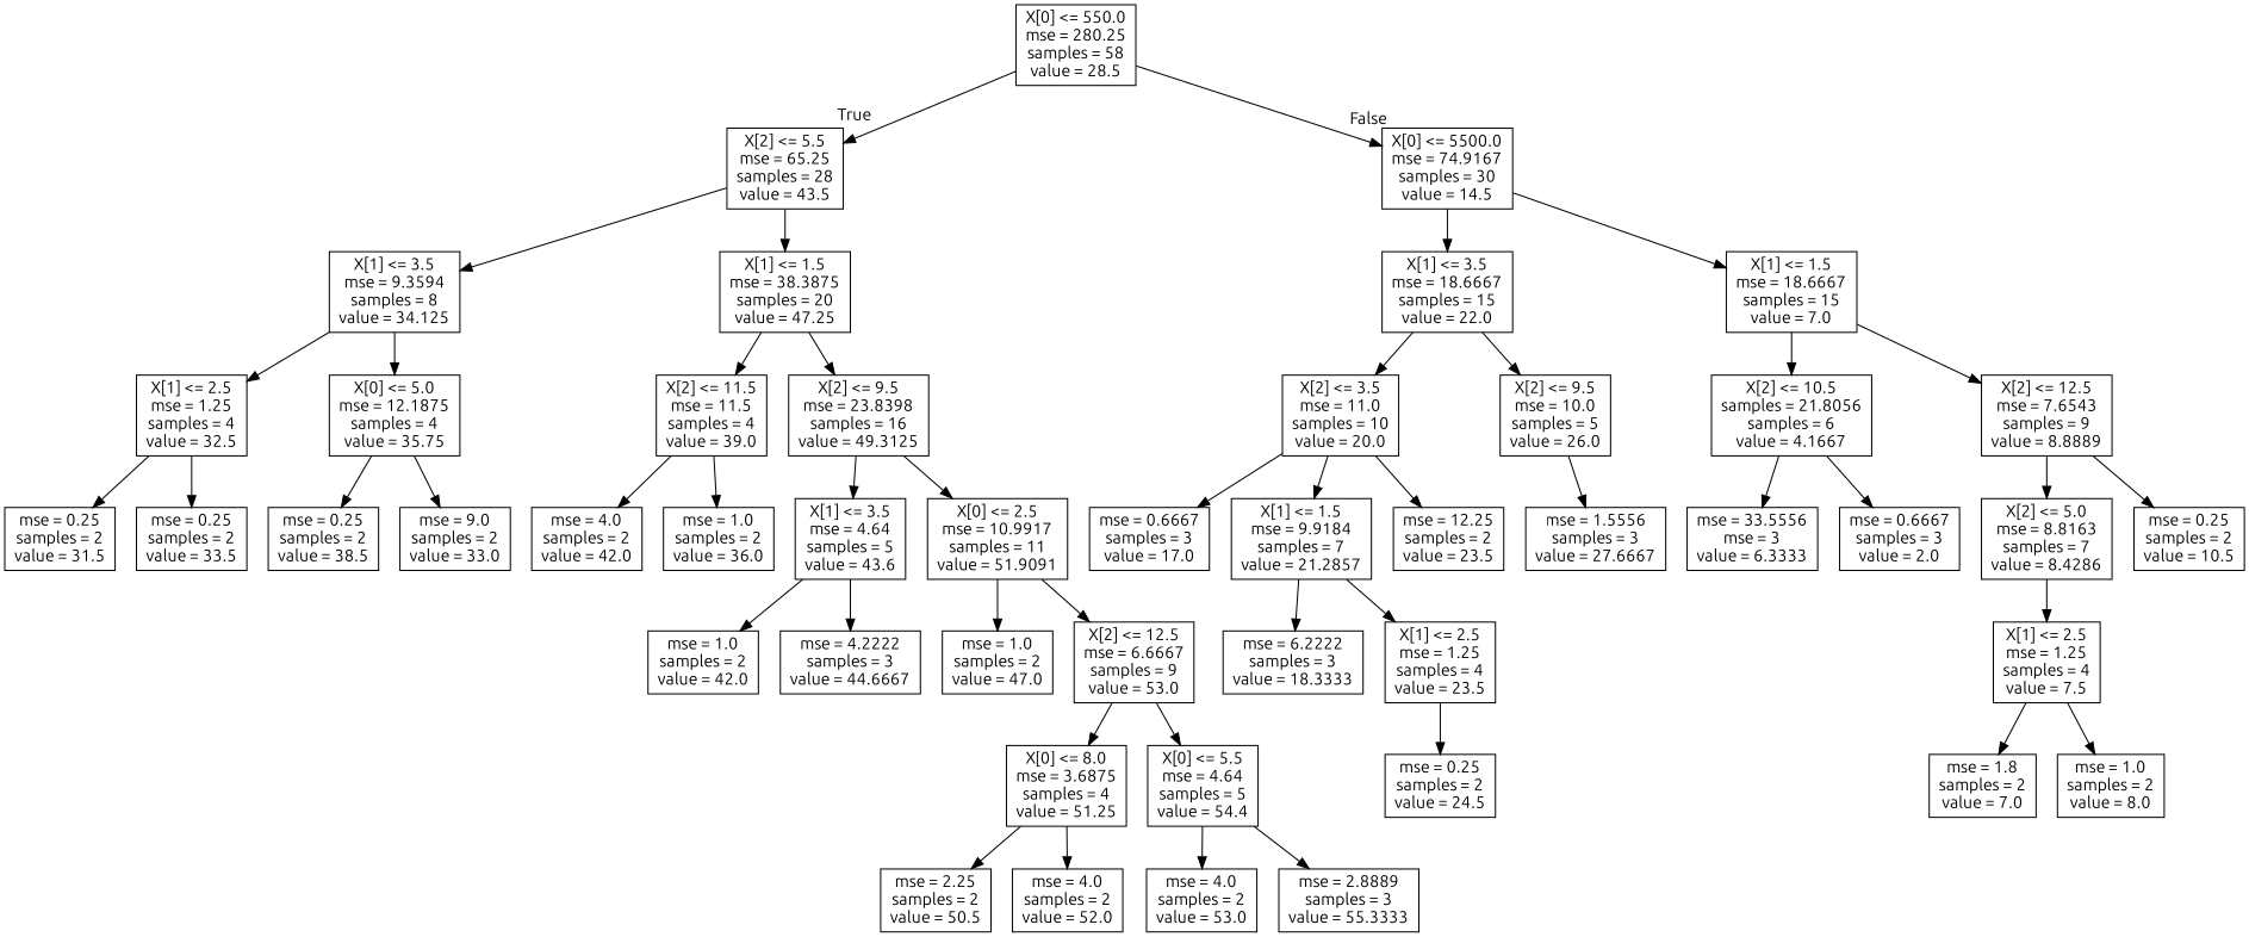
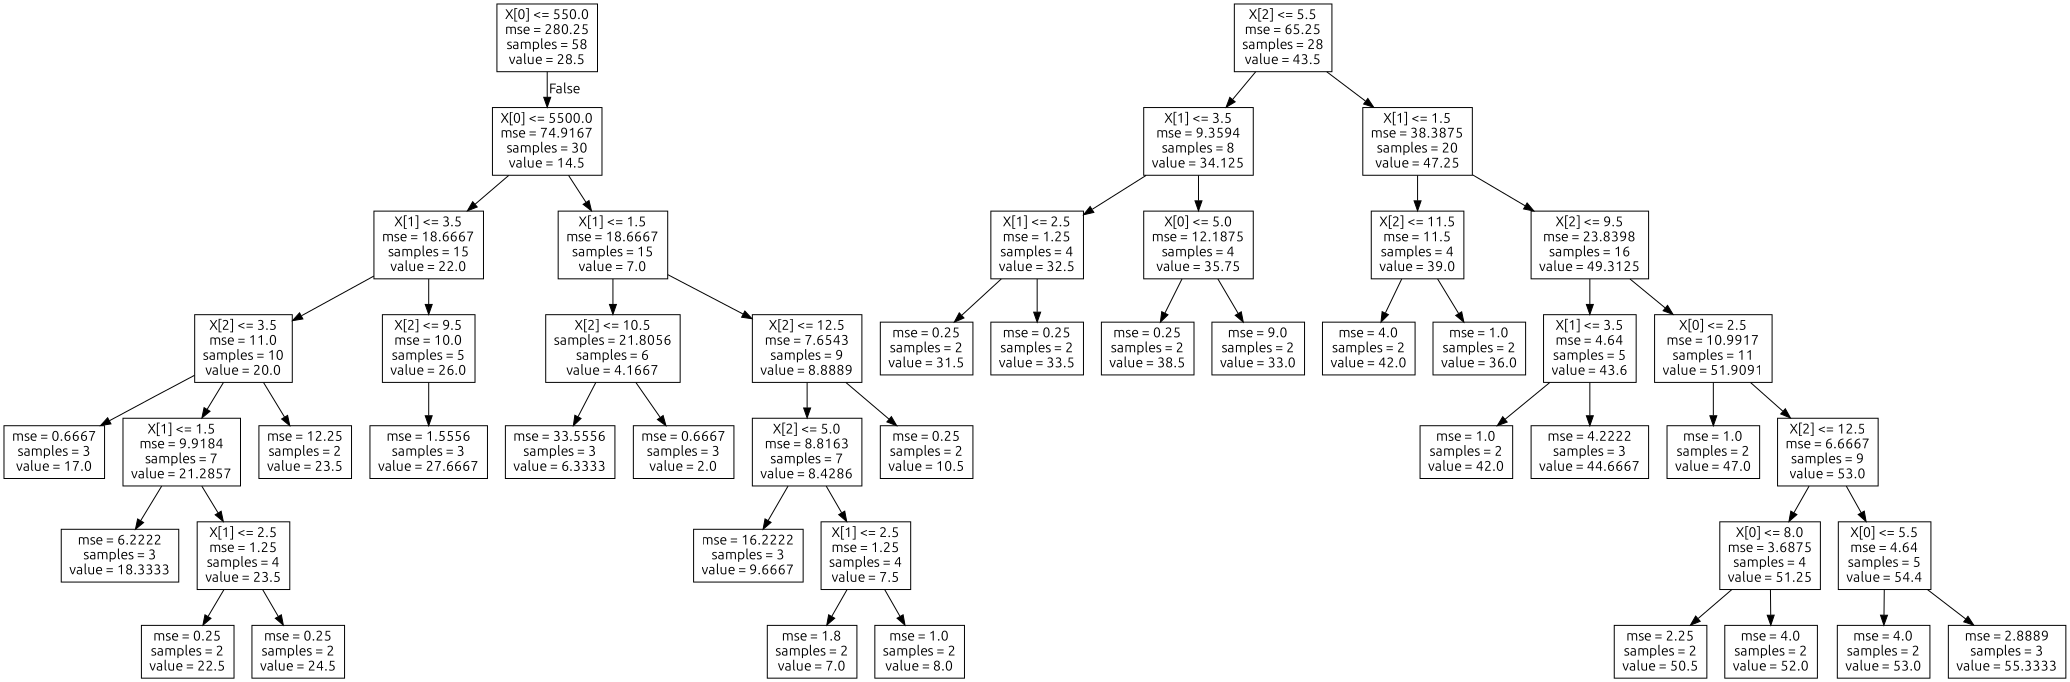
  digraph {
    fontname=Ubuntu
    node [fontname=Ubuntu shape=box]
    edge [fontname=Ubuntu]
    n1 [label="X[0] <= 550.0\nmse = 280.25\nsamples = 58\nvalue = 28.5"]
    n2 [label="X[2] <= 5.5\nmse = 65.25\nsamples = 28\nvalue = 43.5"]
    n3 [label="X[0] <= 5500.0\nmse = 74.9167\nsamples = 30\nvalue = 14.5"]
    n4 [label="X[1] <= 3.5\nmse = 9.3594\nsamples = 8\nvalue = 34.125"]
    n5 [label="X[1] <= 1.5\nmse = 38.3875\nsamples = 20\nvalue = 47.25"]
    n6 [label="X[1] <= 3.5\nmse = 18.6667\nsamples = 15\nvalue = 22.0"]
    n7 [label="X[1] <= 1.5\nmse = 18.6667\nsamples = 15\nvalue = 7.0"]
    n8 [label="X[1] <= 2.5\nmse = 1.25\nsamples = 4\nvalue = 32.5"]
    n9 [label="X[0] <= 5.0\nmse = 12.1875\nsamples = 4\nvalue = 35.75"]
    n10 [label="X[2] <= 11.5\nmse = 11.5\nsamples = 4\nvalue = 39.0"]
    n11 [label="X[2] <= 9.5\nmse = 23.8398\nsamples = 16\nvalue = 49.3125"]
    n12 [label="mse = 0.25\nsamples = 2\nvalue = 31.5"]
    n13 [label="mse = 0.25\nsamples = 2\nvalue = 33.5"]
    n14 [label="mse = 0.25\nsamples = 2\nvalue = 38.5"]
    n15 [label="mse = 9.0\nsamples = 2\nvalue = 33.0"]
    n16 [label="mse = 4.0\nsamples = 2\nvalue = 42.0"]
    n17 [label="mse = 1.0\nsamples = 2\nvalue = 36.0"]
    n18 [label="X[1] <= 3.5\nmse = 4.64\nsamples = 5\nvalue = 43.6"]
    n19 [label="X[0] <= 2.5\nmse = 10.9917\nsamples = 11\nvalue = 51.9091"]
    n20 [label="mse = 1.0\nsamples = 2\nvalue = 42.0"]
    n21 [label="mse = 4.2222\nsamples = 3\nvalue = 44.6667"]
    n22 [label="mse = 1.0\nsamples = 2\nvalue = 47.0"]
    n23 [label="X[2] <= 12.5\nmse = 6.6667\nsamples = 9\nvalue = 53.0"]
    n24 [label="X[0] <= 8.0\nmse = 3.6875\nsamples = 4\nvalue = 51.25"]
    n25 [label="X[0] <= 5.5\nmse = 4.64\nsamples = 5\nvalue = 54.4"]
    n26 [label="mse = 2.25\nsamples = 2\nvalue = 50.5"]
    n27 [label="mse = 4.0\nsamples = 2\nvalue = 52.0"]
    n28 [label="mse = 4.0\nsamples = 2\nvalue = 53.0"]
    n29 [label="mse = 2.8889\nsamples = 3\nvalue = 55.3333"]
    n30 [label="X[2] <= 3.5\nmse = 11.0\nsamples = 10\nvalue = 20.0"]
    n31 [label="X[2] <= 9.5\nmse = 10.0\nsamples = 5\nvalue = 26.0"]
    n32 [label="X[2] <= 10.5\nsamples = 21.8056\nsamples = 6\nvalue = 4.1667"]
    n33 [label="X[2] <= 12.5\nmse = 7.6543\nsamples = 9\nvalue = 8.8889"]
    n34 [label="mse = 0.6667\nsamples = 3\nvalue = 17.0"]
    n35 [label="X[1] <= 1.5\nmse = 9.9184\nsamples = 7\nvalue = 21.2857"]
    n36 [label="mse = 12.25\nsamples = 2\nvalue = 23.5"]
    n37 [label="mse = 1.5556\nsamples = 3\nvalue = 27.6667"]
    n38 [label="mse = 6.2222\nsamples = 3\nvalue = 18.3333"]
    n39 [label="X[1] <= 2.5\nmse = 1.25\nsamples = 4\nvalue = 23.5"]
+   n40 [label="mse = 0.25\nsamples = 2\nvalue = 22.5"]
    n41 [label="mse = 0.25\nsamples = 2\nvalue = 24.5"]
-   n42 [label="mse = 33.5556\nmse = 3\nvalue = 6.3333"]
+   n42 [label="mse = 33.5556\nsamples = 3\nvalue = 6.3333"]
    n43 [label="mse = 0.6667\nsamples = 3\nvalue = 2.0"]
    n44 [label="X[2] <= 5.0\nmse = 8.8163\nsamples = 7\nvalue = 8.4286"]
    n45 [label="mse = 0.25\nsamples = 2\nvalue = 10.5"]
+   n46 [label="mse = 16.2222\nsamples = 3\nvalue = 9.6667"]
    n47 [label="X[1] <= 2.5\nmse = 1.25\nsamples = 4\nvalue = 7.5"]
    n48 [label="mse = 1.8\nsamples = 2\nvalue = 7.0"]
    n49 [label="mse = 1.0\nsamples = 2\nvalue = 8.0"]
-   n1 -> n2 [headlabel=True labelangle=45 labeldistance=2.5]
    n1 -> n3 [headlabel=False labelangle=-45 labeldistance=2.5]
    n2 -> n4
    n2 -> n5
    n3 -> n6
    n3 -> n7
    n4 -> n8
    n4 -> n9
    n5 -> n10
    n5 -> n11
    n6 -> n30
    n6 -> n31
    n7 -> n32
    n7 -> n33
    n8 -> n12
    n8 -> n13
    n9 -> n14
    n9 -> n15
    n10 -> n16
    n10 -> n17
    n11 -> n18
    n11 -> n19
    n18 -> n20
    n18 -> n21
    n19 -> n22
    n19 -> n23
    n23 -> n24
    n23 -> n25
    n24 -> n26
    n24 -> n27
    n25 -> n28
    n25 -> n29
    n30 -> n34
    n30 -> n35
    n30 -> n36
    n31 -> n37
    n32 -> n42
    n32 -> n43
    n33 -> n44
    n33 -> n45
    n35 -> n38
    n35 -> n39
+   n39 -> n40
    n39 -> n41
+   n44 -> n46
    n44 -> n47
    n47 -> n48
    n47 -> n49
  }
